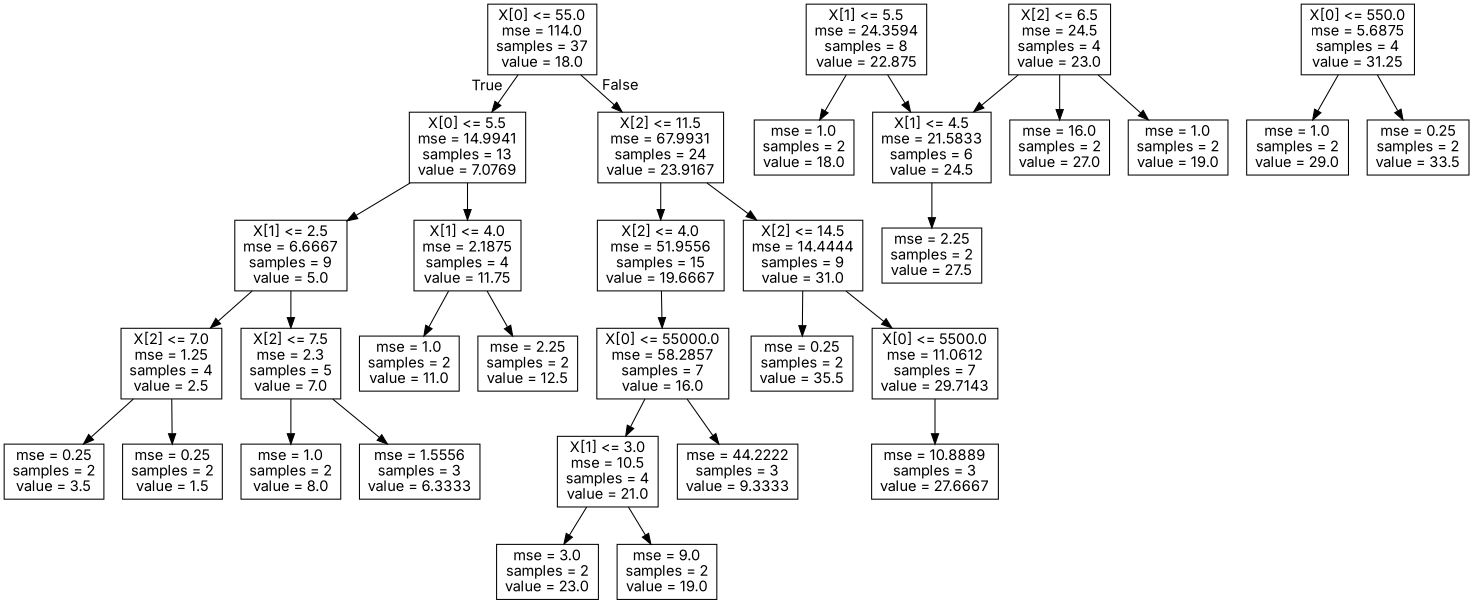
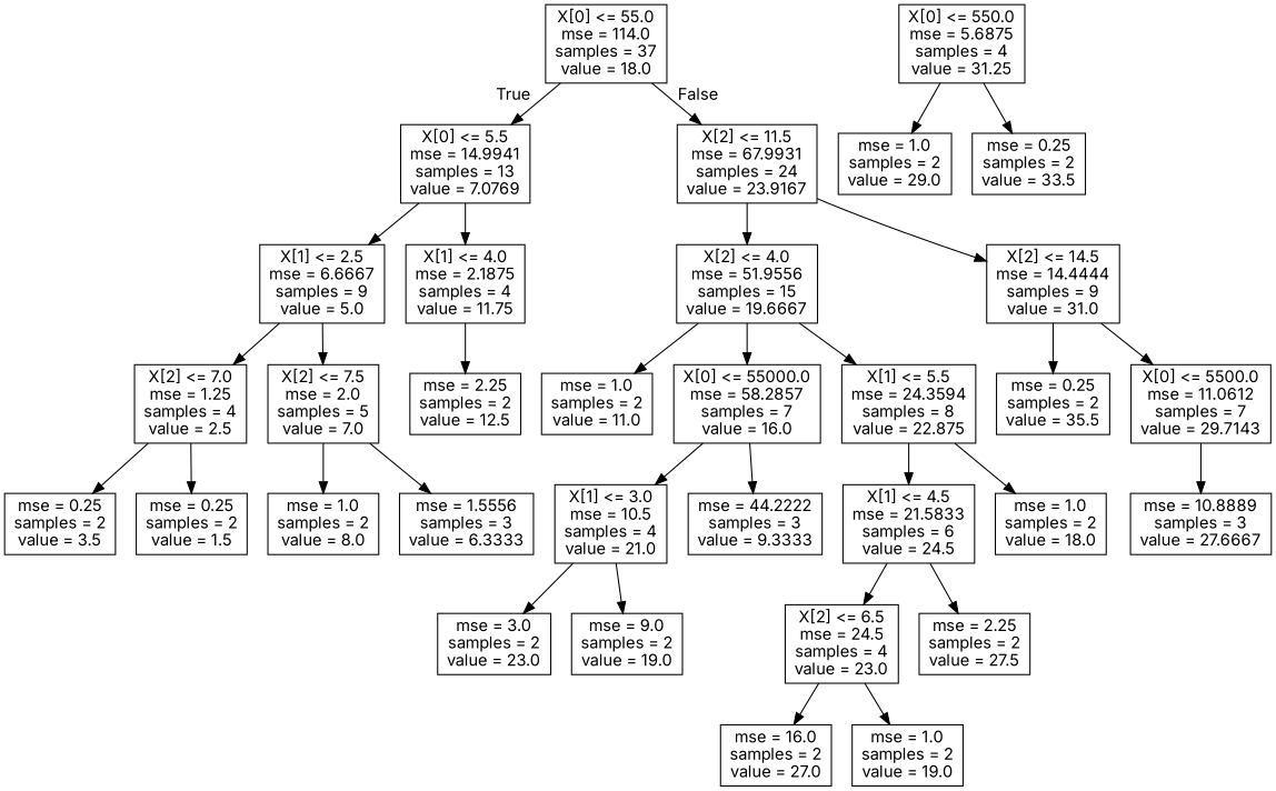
  digraph {
    fontname=Inter
    node [fontname=Inter shape=box]
    edge [fontname=Inter]
    n1 [label="X[0] <= 55.0\nmse = 114.0\nsamples = 37\nvalue = 18.0"]
    n2 [label="X[0] <= 5.5\nmse = 14.9941\nsamples = 13\nvalue = 7.0769"]
    n3 [label="X[2] <= 11.5\nmse = 67.9931\nsamples = 24\nvalue = 23.9167"]
    n4 [label="X[1] <= 2.5\nmse = 6.6667\nsamples = 9\nvalue = 5.0"]
    n5 [label="X[1] <= 4.0\nmse = 2.1875\nsamples = 4\nvalue = 11.75"]
    n6 [label="X[2] <= 4.0\nmse = 51.9556\nsamples = 15\nvalue = 19.6667"]
    n7 [label="X[2] <= 14.5\nmse = 14.4444\nsamples = 9\nvalue = 31.0"]
    n8 [label="X[2] <= 7.0\nmse = 1.25\nsamples = 4\nvalue = 2.5"]
-   n9 [label="X[2] <= 7.5\nmse = 2.3\nsamples = 5\nvalue = 7.0"]
+   n9 [label="X[2] <= 7.5\nmse = 2.0\nsamples = 5\nvalue = 7.0"]
    n10 [label="mse = 1.0\nsamples = 2\nvalue = 11.0"]
    n11 [label="mse = 2.25\nsamples = 2\nvalue = 12.5"]
    n12 [label="mse = 0.25\nsamples = 2\nvalue = 3.5"]
    n13 [label="mse = 0.25\nsamples = 2\nvalue = 1.5"]
    n14 [label="mse = 1.0\nsamples = 2\nvalue = 8.0"]
    n15 [label="mse = 1.5556\nsamples = 3\nvalue = 6.3333"]
    n16 [label="X[0] <= 55000.0\nmse = 58.2857\nsamples = 7\nvalue = 16.0"]
    n17 [label="X[1] <= 5.5\nmse = 24.3594\nsamples = 8\nvalue = 22.875"]
    n18 [label="mse = 0.25\nsamples = 2\nvalue = 35.5"]
    n19 [label="X[0] <= 5500.0\nmse = 11.0612\nsamples = 7\nvalue = 29.7143"]
    n20 [label="X[1] <= 3.0\nmse = 10.5\nsamples = 4\nvalue = 21.0"]
    n21 [label="mse = 44.2222\nsamples = 3\nvalue = 9.3333"]
    n22 [label="X[1] <= 4.5\nmse = 21.5833\nsamples = 6\nvalue = 24.5"]
    n23 [label="mse = 1.0\nsamples = 2\nvalue = 18.0"]
    n24 [label="mse = 3.0\nsamples = 2\nvalue = 23.0"]
    n25 [label="mse = 9.0\nsamples = 2\nvalue = 19.0"]
    n26 [label="X[2] <= 6.5\nmse = 24.5\nsamples = 4\nvalue = 23.0"]
    n27 [label="mse = 2.25\nsamples = 2\nvalue = 27.5"]
    n28 [label="mse = 16.0\nsamples = 2\nvalue = 27.0"]
    n29 [label="mse = 1.0\nsamples = 2\nvalue = 19.0"]
    n30 [label="mse = 10.8889\nsamples = 3\nvalue = 27.6667"]
    n31 [label="X[0] <= 550.0\nmse = 5.6875\nsamples = 4\nvalue = 31.25"]
    n32 [label="mse = 1.0\nsamples = 2\nvalue = 29.0"]
    n33 [label="mse = 0.25\nsamples = 2\nvalue = 33.5"]
    n1 -> n2 [headlabel=True labelangle=45 labeldistance=2.5]
    n1 -> n3 [headlabel=False labelangle=-45 labeldistance=2.5]
    n2 -> n4
    n2 -> n5
    n3 -> n6
    n3 -> n7
    n4 -> n8
    n4 -> n9
-   n5 -> n10
+   n6 -> n10
    n5 -> n11
    n6 -> n16
+   n6 -> n17
    n7 -> n18
    n7 -> n19
    n8 -> n12
    n8 -> n13
    n9 -> n14
    n9 -> n15
    n16 -> n20
    n16 -> n21
    n17 -> n22
    n17 -> n23
    n19 -> n30
    n20 -> n24
    n20 -> n25
-   n26 -> n22
+   n22 -> n26
    n22 -> n27
    n26 -> n28
    n26 -> n29
    n31 -> n32
    n31 -> n33
  }
